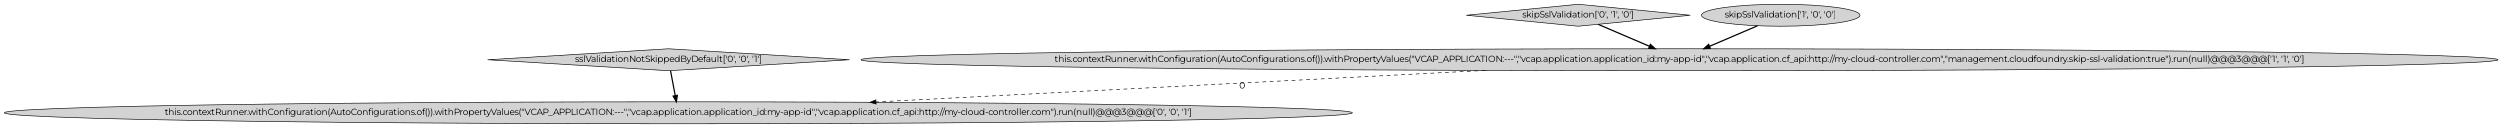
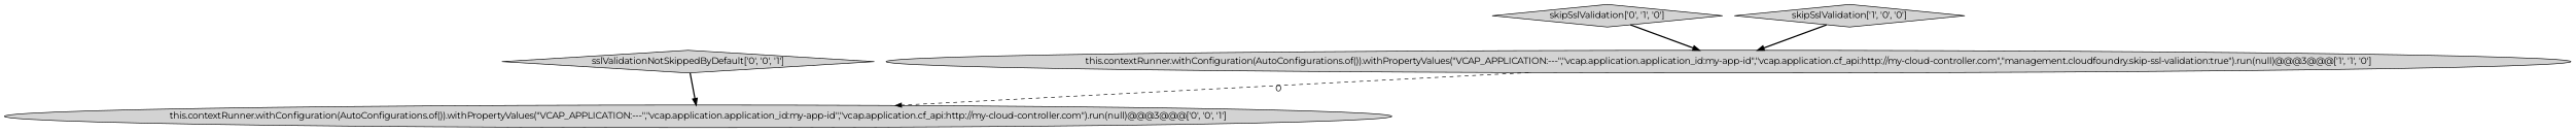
  digraph {
    fontname=Montserrat
    node [fillcolor=lightgray shape=diamond style=filled fontname=Montserrat]
    edge [style=bold fontname=Montserrat]
    n1 [label="sslValidationNotSkippedByDefault['0', '0', '1']"]
    n2 [label="this.contextRunner.withConfiguration(AutoConfigurations.of()).withPropertyValues(\"VCAP_APPLICATION:---\",\"vcap.application.application_id:my-app-id\",\"vcap.application.cf_api:http://my-cloud-controller.com\").run(null)@@@3@@@['0', '0', '1']" shape=ellipse]
    n3 [label="skipSslValidation['0', '1', '0']"]
    n4 [label="this.contextRunner.withConfiguration(AutoConfigurations.of()).withPropertyValues(\"VCAP_APPLICATION:---\",\"vcap.application.application_id:my-app-id\",\"vcap.application.cf_api:http://my-cloud-controller.com\",\"management.cloudfoundry.skip-ssl-validation:true\").run(null)@@@3@@@['1', '1', '0']" shape=ellipse]
-   n5 [label="skipSslValidation['1', '0', '0']" shape=ellipse]
+   n5 [label="skipSslValidation['1', '0', '0']"]
    n1 -> n2
    n3 -> n4
    n4 -> n2 [label=0 style=dashed]
    n5 -> n4
  }
